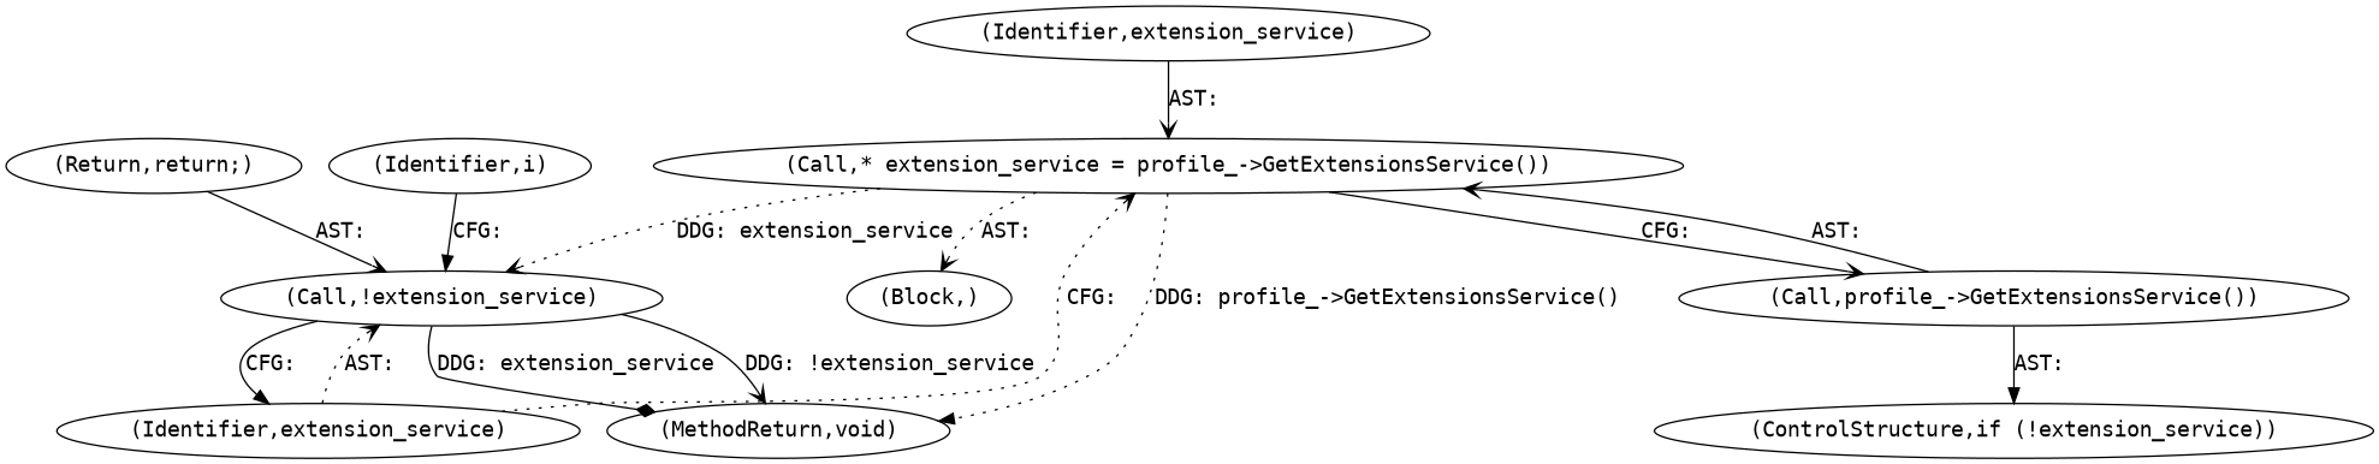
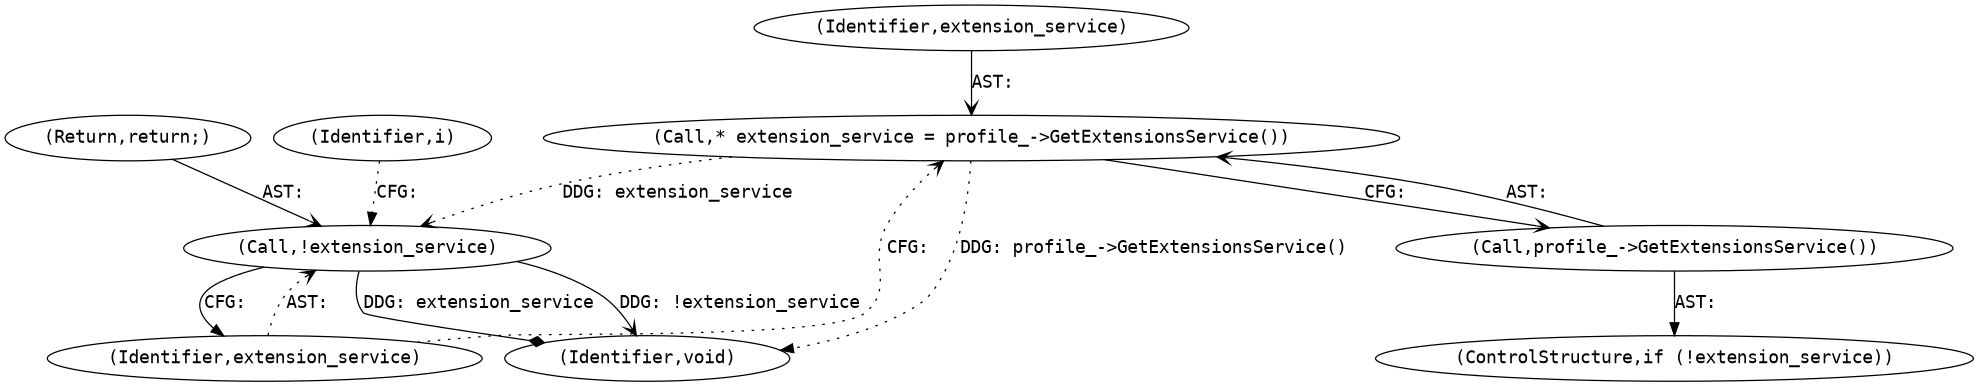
  digraph {
    fontname="DejaVu Sans Mono"
    node [fontname="DejaVu Sans Mono"]
    edge [arrowhead=vee fontname="DejaVu Sans Mono" style=solid]
    n1 [label="(Call,* extension_service = profile_->GetExtensionsService())"]
    n2 [label="(Call,!extension_service)"]
    n3 [label="(Call,profile_->GetExtensionsService())"]
-   n4 [label="(Block,)"]
-   n5 [label="(MethodReturn,void)"]
+   n5 [label="(Identifier,void)"]
    n6 [label="(Identifier,extension_service)"]
    n7 [label="(ControlStructure,if (!extension_service))"]
    n8 [label="(Return,return;)"]
    n9 [label="(Identifier,i)"]
    n10 [label="(Identifier,extension_service)"]
    n1 -> n2 [label="DDG: extension_service" style=dotted]
    n1 -> n3 [label="CFG: "]
-   n1 -> n4 [label="AST: " style=dotted]
    n1 -> n5 [arrowhead=normal label="DDG: profile_->GetExtensionsService()" style=dotted]
    n2 -> n5 [label="DDG: !extension_service"]
    n2 -> n5 [arrowhead=diamond label="DDG: extension_service"]
    n2 -> n6 [arrowhead=normal label="CFG: "]
    n3 -> n1 [label="AST: "]
    n3 -> n7 [arrowhead=normal label="AST: "]
    n6 -> n1 [label="CFG: " style=dotted]
    n6 -> n2 [label="AST: " style=dotted]
    n8 -> n2 [label="AST: "]
-   n9 -> n2 [arrowhead=normal label="CFG: "]
+   n9 -> n2 [arrowhead=normal label="CFG: " style=dotted]
    n10 -> n1 [label="AST: "]
  }
